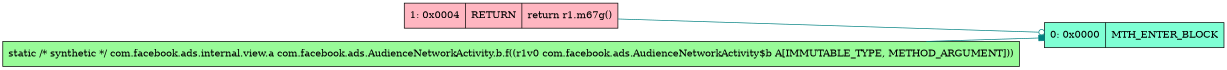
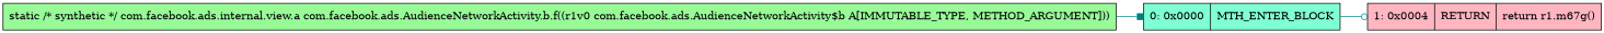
  digraph {
    rankdir=LR
    node [shape=record style=filled]
    edge [color=teal]
    n1 [label="{0\:\ 0x0000|MTH_ENTER_BLOCK\l}" fillcolor=aquamarine]
    n2 [label="{1\:\ 0x0004|RETURN\l|return r1.m67g()\l}" fillcolor=lightpink]
    n3 [label="{static \/* synthetic *\/ com.facebook.ads.internal.view.a com.facebook.ads.AudienceNetworkActivity.b.f((r1v0 com.facebook.ads.AudienceNetworkActivity$b A[IMMUTABLE_TYPE, METHOD_ARGUMENT])) }" fillcolor=palegreen]
-   n2 -> n1 [arrowhead=odot]
+   n1 -> n2 [arrowhead=odot]
    n3 -> n1 [arrowhead=box]
  }
